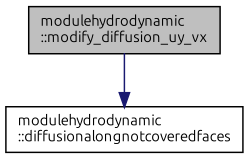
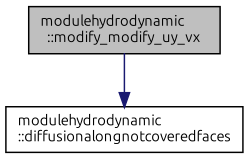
  digraph {
    rankdir=TB
    fontname=Ubuntu
    node [color=black fontname=Ubuntu fontsize=10 shape=record style=filled]
-   n1 [fillcolor=grey75 fontcolor=black height=0.2 label="modulehydrodynamic\l::modify_diffusion_uy_vx" width=0.4]
+   n1 [fillcolor=grey75 fontcolor=black height=0.2 label="modulehydrodynamic\l::modify_modify_uy_vx" width=0.4]
    n2 [fillcolor=white height=0.2 label="modulehydrodynamic\l::diffusionalongnotcoveredfaces" width=0.4]
    n1 -> n2 [color=midnightblue fontname=Ubuntu fontsize=10 labelfontname=Helvetica labelfontsize=10 style=solid]
  }
